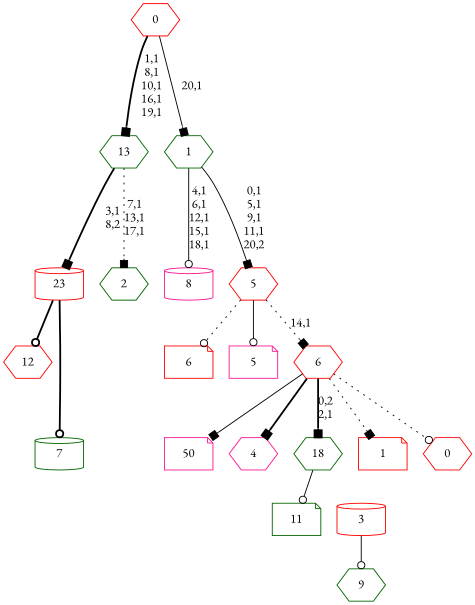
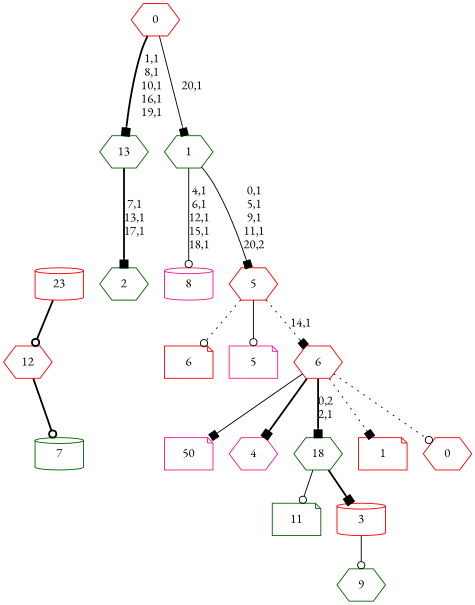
  digraph {
    fontname="EB Garamond"
    node [color=red fontname="EB Garamond" shape=hexagon]
    edge [arrowhead=box fontname="EB Garamond" style=bold]
    n1 [label=12]
    n2 [color=darkgreen label=11 shape=note]
    n3 [color=deeppink label=50 shape=note]
    n4 [color=darkgreen label=9]
    n5 [color=deeppink label=8 shape=cylinder]
    n6 [color=darkgreen label=7 shape=cylinder]
    23 [shape=cylinder]
    n8 [label=6 shape=note]
    n9 [color=deeppink label=5 shape=note]
    n10 [color=deeppink label=4]
    n11 [label=3 shape=cylinder]
    18 [color=darkgreen]
    n13 [color=darkgreen label=2]
    13 [color=darkgreen]
    n15 [label=1 shape=note]
    n16 [label=0]
    6
    5
    1 [color=darkgreen]
    0
    23 -> n1 [arrowhead=odot]
-   23 -> n6 [arrowhead=odot]
+   n1 -> n6 [arrowhead=odot]
    n11 -> n4 [arrowhead=odot style=solid]
    18 -> n2 [arrowhead=odot style=solid]
-   13 -> 23 [label="3,1\n8,2"]
-   13 -> n13 [label="7,1\n13,1\n17,1" style=dotted]
+   18 -> n11
+   13 -> n13 [label="7,1\n13,1\n17,1"]
    6 -> n3 [style=solid]
    6 -> n10
    6 -> 18 [label="0,2\n2,1"]
    6 -> n15 [style=dotted]
    6 -> n16 [arrowhead=odot style=dotted]
    5 -> n8 [arrowhead=odot style=dotted]
    5 -> n9 [arrowhead=odot style=solid]
    5 -> 6 [label="14,1" style=dotted]
    1 -> n5 [arrowhead=odot label="4,1\n6,1\n12,1\n15,1\n18,1" style=solid]
    1 -> 5 [label="0,1\n5,1\n9,1\n11,1\n20,2" style=solid]
    0 -> 13 [label="1,1\n8,1\n10,1\n16,1\n19,1"]
    0 -> 1 [label="20,1" style=solid]
  }
